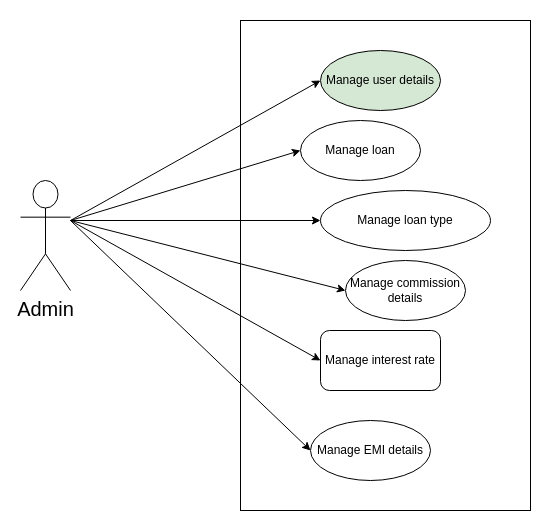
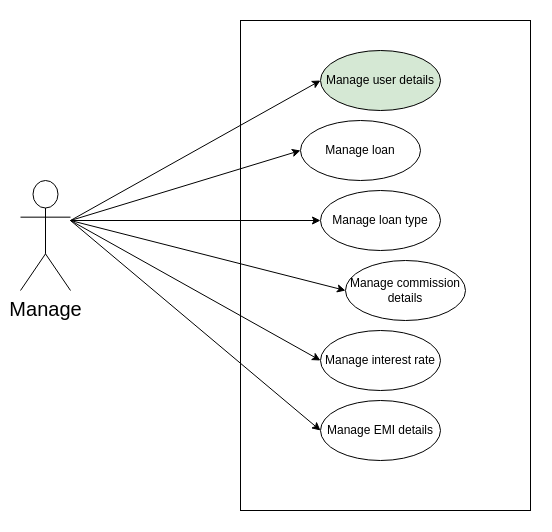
  <mxCell id="0" />
  <mxCell id="1" parent="0" />
  <mxCell id="2" value="" style="rounded=0;whiteSpace=wrap;html=1;" parent="1" vertex="1"><mxGeometry x="240" y="20" width="290" height="490" as="geometry" /></mxCell>
- <mxCell id="3" value="Admin" style="shape=umlActor;verticalLabelPosition=bottom;verticalAlign=top;html=1;outlineConnect=0;fontSize=20;" parent="1" vertex="1"><mxGeometry x="20" y="180" width="50" height="110" as="geometry" /></mxCell>
+ <mxCell id="3" value="Manage" style="shape=umlActor;verticalLabelPosition=bottom;verticalAlign=top;html=1;outlineConnect=0;fontSize=20;" parent="1" vertex="1"><mxGeometry x="20" y="180" width="50" height="110" as="geometry" /></mxCell>
  <mxCell id="4" value="Manage user details" style="ellipse;whiteSpace=wrap;html=1;fillColor=#d5e8d4;" parent="1" vertex="1"><mxGeometry x="320" y="50" width="120" height="60" as="geometry" /></mxCell>
  <mxCell id="5" value="Manage loan" style="ellipse;whiteSpace=wrap;html=1;" parent="1" vertex="1"><mxGeometry x="300" y="120" width="120" height="60" as="geometry" /></mxCell>
- <mxCell id="6" value="Manage loan type" style="ellipse;whiteSpace=wrap;html=1;" parent="1" vertex="1"><mxGeometry x="320" y="190" width="170" height="60" as="geometry" /></mxCell>
- <mxCell id="7" value="Manage interest rate" style="whiteSpace=wrap;html=1;rounded=1;" parent="1" vertex="1"><mxGeometry x="320" y="330" width="120" height="60" as="geometry" /></mxCell>
- <mxCell id="8" value="Manage EMI details" style="ellipse;whiteSpace=wrap;html=1;" parent="1" vertex="1"><mxGeometry x="310" y="420" width="120" height="60" as="geometry" /></mxCell>
+ <mxCell id="6" value="Manage loan type" style="ellipse;whiteSpace=wrap;html=1;" parent="1" vertex="1"><mxGeometry x="320" y="190" width="120" height="60" as="geometry" /></mxCell>
+ <mxCell id="7" value="Manage interest rate" style="ellipse;whiteSpace=wrap;html=1;" parent="1" vertex="1"><mxGeometry x="320" y="330" width="120" height="60" as="geometry" /></mxCell>
+ <mxCell id="8" value="Manage EMI details" style="ellipse;whiteSpace=wrap;html=1;" parent="1" vertex="1"><mxGeometry x="320" y="400" width="120" height="60" as="geometry" /></mxCell>
  <mxCell id="9" style="edgeStyle=orthogonalEdgeStyle;rounded=0;orthogonalLoop=1;jettySize=auto;html=1;exitX=0.5;exitY=1;exitDx=0;exitDy=0;fontSize=20;" parent="1" source="2" target="2" edge="1"><mxGeometry relative="1" as="geometry" /></mxCell>
  <mxCell id="10" value="" style="endArrow=classic;html=1;fontSize=20;entryX=0;entryY=0.5;entryDx=0;entryDy=0;" parent="1" target="5" edge="1"><mxGeometry width="50" height="50" relative="1" as="geometry"><mxPoint x="70" y="220" as="sourcePoint" /><mxPoint x="120" y="170" as="targetPoint" /></mxGeometry></mxCell>
  <mxCell id="11" value="" style="endArrow=classic;html=1;fontSize=20;" parent="1" target="6" edge="1"><mxGeometry width="50" height="50" relative="1" as="geometry"><mxPoint x="70" y="220" as="sourcePoint" /><mxPoint x="120" y="170" as="targetPoint" /></mxGeometry></mxCell>
  <mxCell id="12" value="" style="endArrow=classic;html=1;fontSize=20;entryX=0;entryY=0.5;entryDx=0;entryDy=0;" parent="1" target="7" edge="1"><mxGeometry width="50" height="50" relative="1" as="geometry"><mxPoint x="70" y="220" as="sourcePoint" /><mxPoint x="120" y="170" as="targetPoint" /></mxGeometry></mxCell>
  <mxCell id="13" value="" style="endArrow=classic;html=1;fontSize=20;entryX=0;entryY=0.5;entryDx=0;entryDy=0;" parent="1" target="8" edge="1"><mxGeometry width="50" height="50" relative="1" as="geometry"><mxPoint x="70" y="220" as="sourcePoint" /><mxPoint x="120" y="170" as="targetPoint" /></mxGeometry></mxCell>
  <mxCell id="14" value="" style="endArrow=classic;html=1;fontSize=20;entryX=0;entryY=0.5;entryDx=0;entryDy=0;" parent="1" target="4" edge="1"><mxGeometry width="50" height="50" relative="1" as="geometry"><mxPoint x="70" y="220" as="sourcePoint" /><mxPoint x="120" y="170" as="targetPoint" /></mxGeometry></mxCell>
  <mxCell id="15" value="Manage commission&lt;br&gt;details" style="ellipse;whiteSpace=wrap;html=1;" parent="1" vertex="1"><mxGeometry x="345" y="260" width="120" height="60" as="geometry" /></mxCell>
  <mxCell id="16" value="" style="endArrow=classic;html=1;fontSize=20;entryX=0;entryY=0.5;entryDx=0;entryDy=0;" parent="1" target="15" edge="1"><mxGeometry width="50" height="50" relative="1" as="geometry"><mxPoint x="70" y="220" as="sourcePoint" /><mxPoint x="120" y="170" as="targetPoint" /></mxGeometry></mxCell>
  <mxCell id="17" style="edgeStyle=orthogonalEdgeStyle;rounded=0;orthogonalLoop=1;jettySize=auto;html=1;exitX=0.5;exitY=1;exitDx=0;exitDy=0;fontSize=20;" parent="1" source="2" target="2" edge="1"><mxGeometry relative="1" as="geometry" /></mxCell>
